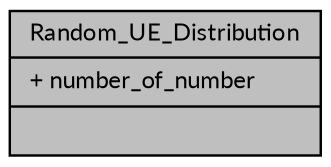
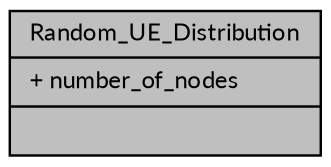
  digraph {
    fontname=Lato
-   n1 [color=black fillcolor=grey75 fontcolor=black fontname=Lato fontsize=10 height=0.2 label="{Random_UE_Distribution\n|+ number_of_number\l|}" shape=record style=filled width=0.4]
+   n1 [color=black fillcolor=grey75 fontcolor=black fontname=Lato fontsize=10 height=0.2 label="{Random_UE_Distribution\n|+ number_of_nodes\l|}" shape=record style=filled width=0.4]
  }
